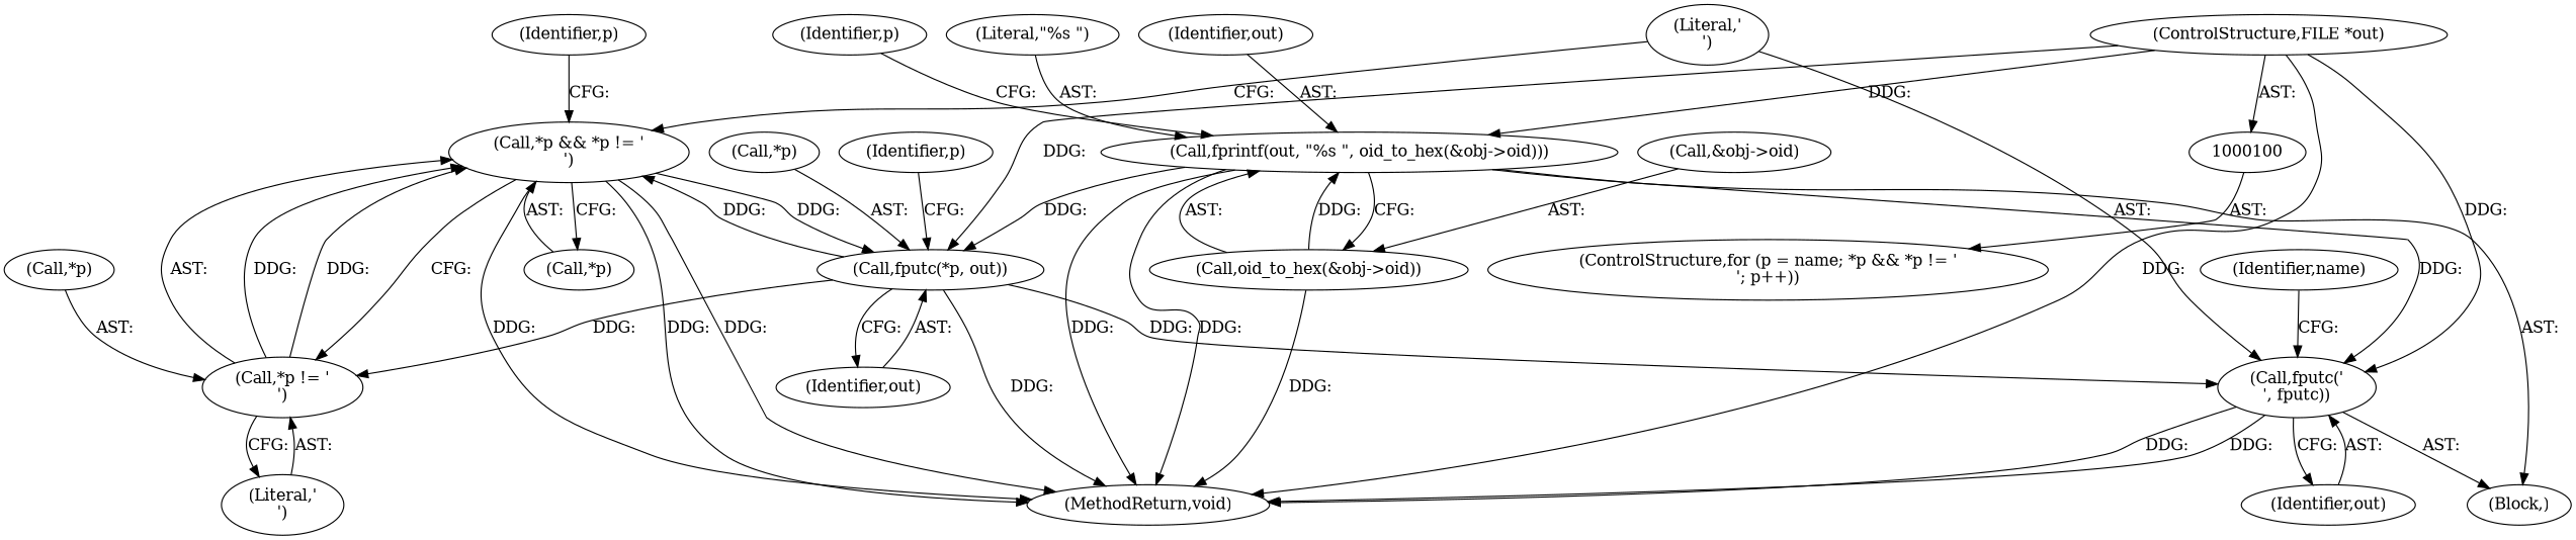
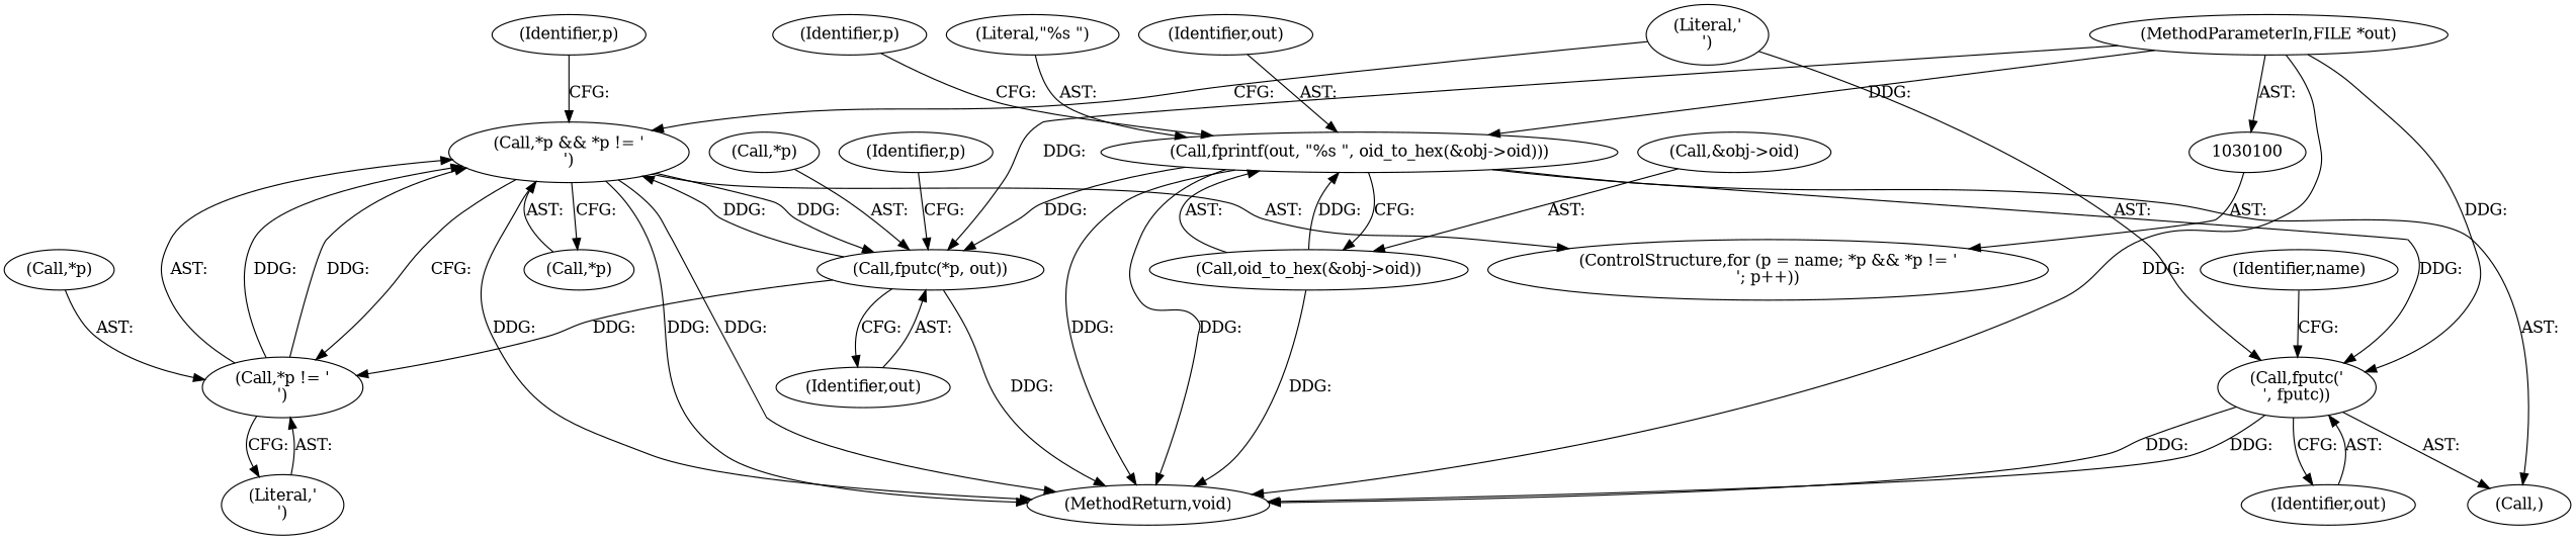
  digraph {
    n1 [label="(Call,*p && *p != '\n')"]
    n2 [label="(Call,*p != '\n')"]
    n3 [label="(Call,fputc(*p, out))"]
    n4 [label="(MethodReturn,void)"]
    n5 [label="(ControlStructure,for (p = name; *p && *p != '\n'; p++))"]
    n6 [label="(Call,*p)"]
    n7 [label="(Literal,'\n')"]
    n8 [label="(Call,fputc('\n', fputc))"]
    n9 [label="(Identifier,out)"]
-   n10 [label="(Block,)"]
+   n10 [label="(Call,)"]
    n11 [label="(Identifier,out)"]
    n12 [label="(Call,fprintf(out, \"%s \", oid_to_hex(&obj->oid)))"]
    n13 [label="(Call,oid_to_hex(&obj->oid))"]
-   n14 [label="(ControlStructure,FILE *out)"]
-   1000100
+   n14 [label="(MethodParameterIn,FILE *out)"]
+   1000100 [label=1030100]
    n16 [label="(Call,&obj->oid)"]
    n17 [label="(Call,*p)"]
    n18 [label="(Identifier,name)"]
    n19 [label="(Literal,'\n')"]
    n20 [label="(Literal,\"%s \")"]
    n21 [label="(Identifier,out)"]
    n22 [label="(Identifier,p)"]
    n23 [label="(Identifier,p)"]
    n24 [label="(Identifier,p)"]
    n25 [label="(Call,*p)"]
    n1 -> n2 [label="CFG: "]
    n1 -> n3 [label="DDG: "]
    n1 -> n4 [label="DDG: "]
    n1 -> n4 [label="DDG: "]
    n1 -> n4 [label="DDG: "]
+   n1 -> n5 [label="AST: "]
    n1 -> n6 [label="CFG: "]
    n2 -> n1 [label="AST: "]
    n2 -> n1 [label="DDG: "]
    n2 -> n1 [label="DDG: "]
    n2 -> n7 [label="CFG: "]
    n3 -> n1 [label="DDG: "]
    n3 -> n2 [label="DDG: "]
    n3 -> n4 [label="DDG: "]
-   n3 -> n8 [label="DDG: "]
    n3 -> n9 [label="CFG: "]
    n6 -> n1 [label="AST: "]
    n7 -> n2 [label="AST: "]
    n8 -> n4 [label="DDG: "]
    n8 -> n4 [label="DDG: "]
    n8 -> n10 [label="AST: "]
    n8 -> n11 [label="CFG: "]
    n9 -> n3 [label="AST: "]
    n11 -> n8 [label="AST: "]
    n12 -> n3 [label="DDG: "]
    n12 -> n4 [label="DDG: "]
    n12 -> n4 [label="DDG: "]
    n12 -> n8 [label="DDG: "]
    n12 -> n10 [label="AST: "]
    n12 -> n13 [label="CFG: "]
    n13 -> n4 [label="DDG: "]
    n13 -> n12 [label="AST: "]
    n13 -> n12 [label="DDG: "]
    n14 -> n3 [label="DDG: "]
    n14 -> n4 [label="DDG: "]
    n14 -> n8 [label="DDG: "]
    n14 -> n12 [label="DDG: "]
    n14 -> 1000100 [label="AST: "]
    1000100 -> n5 [label="AST: "]
    n16 -> n13 [label="AST: "]
    n17 -> n3 [label="AST: "]
    n18 -> n8 [label="CFG: "]
    n19 -> n1 [label="CFG: "]
    n19 -> n8 [label="AST: "]
    n20 -> n12 [label="AST: "]
    n21 -> n12 [label="AST: "]
    n22 -> n12 [label="CFG: "]
    n23 -> n3 [label="CFG: "]
    n24 -> n1 [label="CFG: "]
    n25 -> n2 [label="AST: "]
  }
